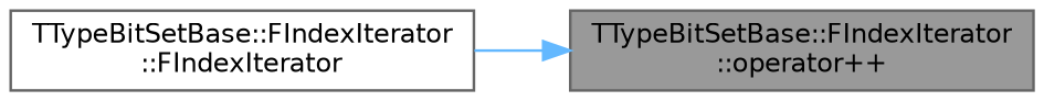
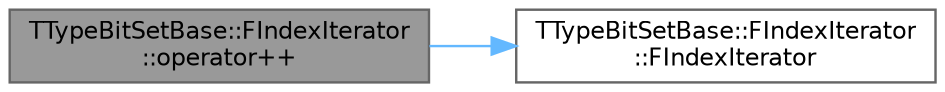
  digraph {
    rankdir=LR
    node [fontname=Helvetica fontsize=10 shape=box style=filled]
    n1 [color=gray40 fillcolor=grey60 fontcolor=black height=0.2 label="TTypeBitSetBase::FIndexIterator\l::operator++" width=0.4]
    n2 [color=grey40 fillcolor=white height=0.2 label="TTypeBitSetBase::FIndexIterator\l::FIndexIterator" width=0.4]
-   n2 -> n1 [color=steelblue1 fontname=Helvetica fontsize=10 labelfontname=Helvetica labelfontsize=10 style=solid]
+   n1 -> n2 [color=steelblue1 fontname=Helvetica fontsize=10 labelfontname=Helvetica labelfontsize=10 style=solid]
  }
